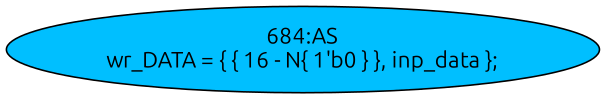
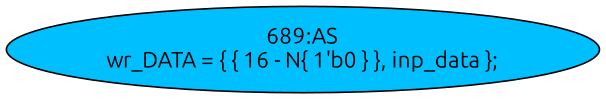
  strict digraph {
    fontname=Ubuntu
-   n1 [ast="<pyverilog.vparser.ast.Assign object at 0x7f0b053e08d0>" def_var="['wr_DATA']" fillcolor=deepskyblue label="684:AS\nwr_DATA = { { 16 - N{ 1'b0 } }, inp_data };" statements="[]" style=filled typ=Assign use_var="['inp_data']" fontname=Ubuntu]
+   n1 [ast="<pyverilog.vparser.ast.Assign object at 0x7f0b053e08d0>" def_var="['wr_DATA']" fillcolor=deepskyblue label="689:AS\nwr_DATA = { { 16 - N{ 1'b0 } }, inp_data };" statements="[]" style=filled typ=Assign use_var="['inp_data']" fontname=Ubuntu]
  }
